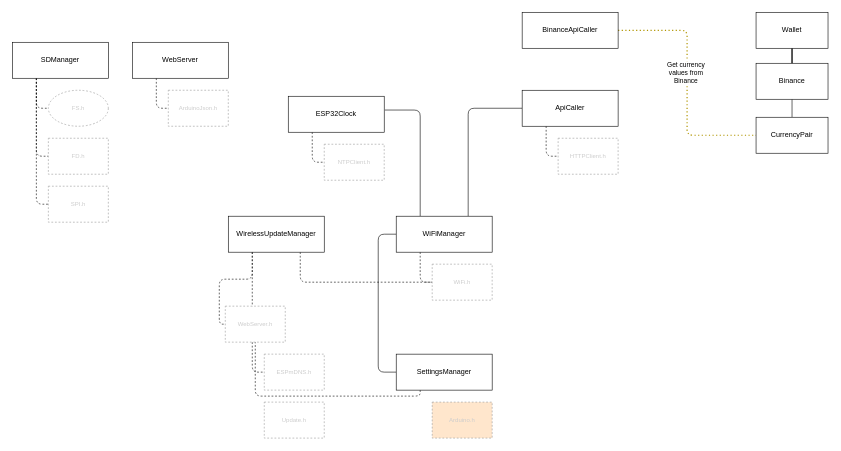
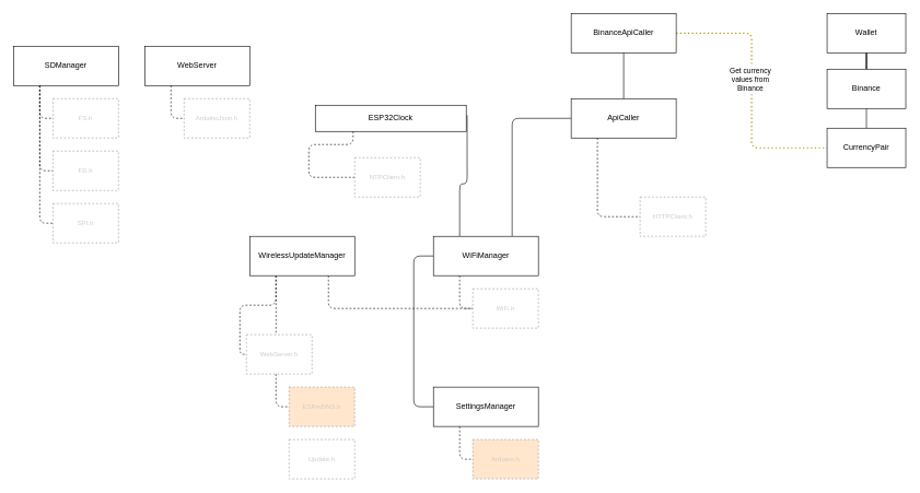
  <mxCell id="0" />
  <mxCell id="1" parent="0" />
  <mxCell id="2" style="edgeStyle=orthogonalEdgeStyle;html=1;exitX=0;exitY=0.5;exitDx=0;exitDy=0;entryX=0.75;entryY=0;entryDx=0;entryDy=0;fontColor=#CCCCCC;endArrow=none;endFill=0;" parent="1" source="4" target="29" edge="1"><mxGeometry relative="1" as="geometry" /></mxCell>
  <mxCell id="3" style="edgeStyle=orthogonalEdgeStyle;html=1;exitX=0.25;exitY=1;exitDx=0;exitDy=0;entryX=0;entryY=0.5;entryDx=0;entryDy=0;fontSize=10;endArrow=none;endFill=0;dashed=1;" parent="1" source="4" target="39" edge="1"><mxGeometry relative="1" as="geometry" /></mxCell>
  <mxCell id="4" value="ApiCaller" style="whiteSpace=wrap;html=1;" parent="1" vertex="1"><mxGeometry x="870" y="150" width="160" height="60" as="geometry" /></mxCell>
  <mxCell id="5" style="edgeStyle=none;html=1;endArrow=none;endFill=0;" parent="1" source="8" target="13" edge="1"><mxGeometry relative="1" as="geometry" /></mxCell>
  <mxCell id="6" value="" style="edgeStyle=none;html=1;endArrow=none;endFill=0;" parent="1" source="8" target="27" edge="1"><mxGeometry relative="1" as="geometry" /></mxCell>
  <mxCell id="7" value="" style="edgeStyle=none;html=1;endArrow=none;endFill=0;" parent="1" source="8" target="27" edge="1"><mxGeometry relative="1" as="geometry" /></mxCell>
  <mxCell id="8" value="Binance" style="whiteSpace=wrap;html=1;" parent="1" vertex="1"><mxGeometry x="1260" y="105" width="120" height="60" as="geometry" /></mxCell>
+ <mxCell id="9" style="edgeStyle=orthogonalEdgeStyle;html=1;entryX=0.5;entryY=0;entryDx=0;entryDy=0;fontColor=#CCCCCC;endArrow=none;endFill=0;" parent="1" source="12" target="4" edge="1"><mxGeometry relative="1" as="geometry" /></mxCell>
  <mxCell id="10" style="edgeStyle=orthogonalEdgeStyle;html=1;dashed=1;endArrow=none;endFill=0;dashPattern=1 2;strokeWidth=2;fillColor=#e3c800;strokeColor=#B09500;entryX=0;entryY=0.5;entryDx=0;entryDy=0;" parent="1" source="12" target="13" edge="1"><mxGeometry relative="1" as="geometry"><mxPoint x="851" y="-33" as="targetPoint" /></mxGeometry></mxCell>
  <mxCell id="11" value="Get currency&lt;br&gt;values from&lt;br&gt;Binance" style="edgeLabel;html=1;align=center;verticalAlign=middle;resizable=0;points=[];" parent="10" vertex="1" connectable="0"><mxGeometry x="-0.086" y="-3" relative="1" as="geometry"><mxPoint as="offset" /></mxGeometry></mxCell>
  <mxCell id="12" value="BinanceApiCaller" style="whiteSpace=wrap;html=1;" parent="1" vertex="1"><mxGeometry x="870" y="20" width="160" height="60" as="geometry" /></mxCell>
  <mxCell id="13" value="CurrencyPair" style="whiteSpace=wrap;html=1;" parent="1" vertex="1"><mxGeometry x="1260" y="195" width="120" height="60" as="geometry" /></mxCell>
  <mxCell id="14" style="edgeStyle=orthogonalEdgeStyle;html=1;entryX=0.25;entryY=0;entryDx=0;entryDy=0;endArrow=none;endFill=0;exitX=1.006;exitY=0.383;exitDx=0;exitDy=0;exitPerimeter=0;" parent="1" source="16" target="29" edge="1"><mxGeometry relative="1" as="geometry" /></mxCell>
  <mxCell id="15" style="edgeStyle=orthogonalEdgeStyle;html=1;exitX=0.25;exitY=1;exitDx=0;exitDy=0;entryX=0;entryY=0.5;entryDx=0;entryDy=0;endArrow=none;endFill=0;dashed=1;" parent="1" source="16" target="44" edge="1"><mxGeometry relative="1" as="geometry" /></mxCell>
- <mxCell id="16" value="ESP32Clock" style="whiteSpace=wrap;html=1;" parent="1" vertex="1"><mxGeometry x="480" y="160" width="160" height="60" as="geometry" /></mxCell>
+ <mxCell id="16" value="ESP32Clock" style="whiteSpace=wrap;html=1;" parent="1" vertex="1"><mxGeometry x="480" y="160" width="230" height="40" as="geometry" /></mxCell>
  <mxCell id="17" style="edgeStyle=orthogonalEdgeStyle;html=1;exitX=0.25;exitY=1;exitDx=0;exitDy=0;entryX=0;entryY=0.5;entryDx=0;entryDy=0;fontSize=10;endArrow=none;endFill=0;dashed=1;" parent="1" source="18" target="38" edge="1"><mxGeometry relative="1" as="geometry" /></mxCell>
  <mxCell id="18" value="WebServer" style="whiteSpace=wrap;html=1;" parent="1" vertex="1"><mxGeometry x="220" width="160" height="60" as="geometry" y="70" /></mxCell>
  <mxCell id="19" style="edgeStyle=orthogonalEdgeStyle;html=1;exitX=0.25;exitY=1;exitDx=0;exitDy=0;entryX=0;entryY=0.5;entryDx=0;entryDy=0;fontSize=10;endArrow=none;endFill=0;dashed=1;" parent="1" source="22" target="34" edge="1"><mxGeometry relative="1" as="geometry" /></mxCell>
  <mxCell id="20" style="edgeStyle=orthogonalEdgeStyle;html=1;exitX=0.25;exitY=1;exitDx=0;exitDy=0;entryX=0;entryY=0.5;entryDx=0;entryDy=0;fontSize=10;endArrow=none;endFill=0;dashed=1;" parent="1" source="22" target="35" edge="1"><mxGeometry relative="1" as="geometry" /></mxCell>
  <mxCell id="21" style="edgeStyle=orthogonalEdgeStyle;html=1;exitX=0.25;exitY=1;exitDx=0;exitDy=0;entryX=0;entryY=0.5;entryDx=0;entryDy=0;fontSize=10;endArrow=none;endFill=0;dashed=1;" parent="1" source="22" target="36" edge="1"><mxGeometry relative="1" as="geometry" /></mxCell>
  <mxCell id="22" value="SDManager" style="whiteSpace=wrap;html=1;" parent="1" vertex="1"><mxGeometry x="20" width="160" height="60" as="geometry" y="70" /></mxCell>
- <mxCell id="23" style="edgeStyle=orthogonalEdgeStyle;html=1;exitX=0.25;exitY=1;exitDx=0;exitDy=0;fontSize=10;endArrow=none;endFill=0;dashed=1;" parent="1" source="25" target="41" edge="1"><mxGeometry relative="1" as="geometry" /></mxCell>
+ <mxCell id="23" style="edgeStyle=orthogonalEdgeStyle;html=1;exitX=0.25;exitY=1;exitDx=0;exitDy=0;entryX=0;entryY=0.5;entryDx=0;entryDy=0;fontSize=10;endArrow=none;endFill=0;dashed=1;" parent="1" source="25" target="37" edge="1"><mxGeometry relative="1" as="geometry" /></mxCell>
  <mxCell id="24" style="edgeStyle=orthogonalEdgeStyle;html=1;entryX=0;entryY=0.5;entryDx=0;entryDy=0;endArrow=none;endFill=0;" parent="1" source="25" target="29" edge="1"><mxGeometry relative="1" as="geometry"><Array as="points"><mxPoint x="630" y="620" /><mxPoint x="630" y="390" /></Array></mxGeometry></mxCell>
  <mxCell id="25" value="SettingsManager" style="whiteSpace=wrap;html=1;" parent="1" vertex="1"><mxGeometry x="660" y="590" width="160" height="60" as="geometry" /></mxCell>
  <mxCell id="26" value="" style="edgeStyle=none;html=1;endArrow=none;endFill=0;" parent="1" source="27" target="8" edge="1"><mxGeometry relative="1" as="geometry" /></mxCell>
  <mxCell id="27" value="Wallet" style="whiteSpace=wrap;html=1;" parent="1" vertex="1"><mxGeometry x="1260" y="20" width="120" height="60" as="geometry" /></mxCell>
  <mxCell id="28" style="edgeStyle=orthogonalEdgeStyle;html=1;exitX=0.25;exitY=1;exitDx=0;exitDy=0;entryX=0;entryY=0.5;entryDx=0;entryDy=0;endArrow=none;endFill=0;dashed=1;" parent="1" source="29" target="40" edge="1"><mxGeometry relative="1" as="geometry" /></mxCell>
  <mxCell id="29" value="WiFiManager" style="whiteSpace=wrap;html=1;" parent="1" vertex="1"><mxGeometry x="660" y="360" width="160" height="60" as="geometry" /></mxCell>
  <mxCell id="30" style="edgeStyle=orthogonalEdgeStyle;html=1;exitX=0.75;exitY=1;exitDx=0;exitDy=0;entryX=0;entryY=0.5;entryDx=0;entryDy=0;endArrow=none;endFill=0;dashed=1;" parent="1" source="33" target="40" edge="1"><mxGeometry relative="1" as="geometry" /></mxCell>
  <mxCell id="31" style="edgeStyle=orthogonalEdgeStyle;html=1;exitX=0.25;exitY=1;exitDx=0;exitDy=0;entryX=0;entryY=0.5;entryDx=0;entryDy=0;endArrow=none;endFill=0;dashed=1;" parent="1" source="33" target="41" edge="1"><mxGeometry relative="1" as="geometry" /></mxCell>
  <mxCell id="32" style="edgeStyle=orthogonalEdgeStyle;html=1;exitX=0.25;exitY=1;exitDx=0;exitDy=0;entryX=0;entryY=0.5;entryDx=0;entryDy=0;dashed=1;endArrow=none;endFill=0;" parent="1" source="33" target="42" edge="1"><mxGeometry relative="1" as="geometry" /></mxCell>
  <mxCell id="33" value="WirelessUpdateManager" style="whiteSpace=wrap;html=1;" parent="1" vertex="1"><mxGeometry x="380" y="360" width="160" height="60" as="geometry" /></mxCell>
- <mxCell id="34" value="FS.h" style="ellipse;whiteSpace=wrap;html=1;labelBorderColor=none;dashed=1;strokeColor=#999999;fontColor=#CCCCCC;fontSize=10;" parent="1" vertex="1"><mxGeometry x="80" y="150" width="100" height="60" as="geometry" /></mxCell>
+ <mxCell id="34" value="FS.h" style="whiteSpace=wrap;html=1;labelBorderColor=none;dashed=1;strokeColor=#999999;fontColor=#CCCCCC;fontSize=10;" parent="1" vertex="1"><mxGeometry x="80" y="150" width="100" height="60" as="geometry" /></mxCell>
  <mxCell id="35" value="FD.h" style="whiteSpace=wrap;html=1;labelBorderColor=none;dashed=1;strokeColor=#999999;fontColor=#CCCCCC;fontSize=10;" parent="1" vertex="1"><mxGeometry x="80" y="230" width="100" height="60" as="geometry" /></mxCell>
  <mxCell id="36" value="SPI.h" style="whiteSpace=wrap;html=1;labelBorderColor=none;dashed=1;strokeColor=#999999;fontColor=#CCCCCC;fontSize=10;" parent="1" vertex="1"><mxGeometry x="80" y="310" width="100" height="60" as="geometry" /></mxCell>
  <mxCell id="37" value="Arduino.h" style="whiteSpace=wrap;html=1;labelBorderColor=none;dashed=1;strokeColor=#999999;fontColor=#CCCCCC;fontSize=10;fillColor=#ffe6cc;" parent="1" vertex="1"><mxGeometry x="720" y="670" width="100" height="60" as="geometry" /></mxCell>
  <mxCell id="38" value="ArduinoJson.h" style="whiteSpace=wrap;html=1;labelBorderColor=none;dashed=1;strokeColor=#999999;fontColor=#CCCCCC;fontSize=10;" parent="1" vertex="1"><mxGeometry x="280" y="150" width="100" height="60" as="geometry" /></mxCell>
- <mxCell id="39" value="HTTPClient.h" style="whiteSpace=wrap;html=1;labelBorderColor=none;dashed=1;strokeColor=#999999;fontColor=#CCCCCC;fontSize=10;" parent="1" vertex="1"><mxGeometry x="930" y="230" width="100" height="60" as="geometry" /></mxCell>
+ <mxCell id="39" value="HTTPClient.h" style="whiteSpace=wrap;html=1;labelBorderColor=none;dashed=1;strokeColor=#999999;fontColor=#CCCCCC;fontSize=10;" parent="1" vertex="1"><mxGeometry x="975" y="300" width="100" height="60" as="geometry" /></mxCell>
  <mxCell id="40" value="WiFi.h" style="whiteSpace=wrap;html=1;labelBorderColor=none;dashed=1;strokeColor=#999999;fontColor=#CCCCCC;fontSize=10;" parent="1" vertex="1"><mxGeometry x="720" y="440" width="100" height="60" as="geometry" /></mxCell>
  <mxCell id="41" value="WebServer.h" style="whiteSpace=wrap;html=1;labelBorderColor=none;dashed=1;strokeColor=#999999;fontColor=#CCCCCC;fontSize=10;" parent="1" vertex="1"><mxGeometry x="375" y="510" width="100" height="60" as="geometry" /></mxCell>
- <mxCell id="42" value="ESPmDNS.h" style="whiteSpace=wrap;html=1;labelBorderColor=none;dashed=1;strokeColor=#999999;fontColor=#CCCCCC;fontSize=10;" parent="1" vertex="1"><mxGeometry x="440" y="590" width="100" height="60" as="geometry" /></mxCell>
+ <mxCell id="42" value="ESPmDNS.h" style="whiteSpace=wrap;html=1;labelBorderColor=none;dashed=1;strokeColor=#999999;fontColor=#CCCCCC;fontSize=10;fillColor=#ffe6cc;" parent="1" vertex="1"><mxGeometry x="440" y="590" width="100" height="60" as="geometry" /></mxCell>
  <mxCell id="43" value="Update.h" style="whiteSpace=wrap;html=1;labelBorderColor=none;dashed=1;strokeColor=#999999;fontColor=#CCCCCC;fontSize=10;" parent="1" vertex="1"><mxGeometry x="440" y="670" width="100" height="60" as="geometry" /></mxCell>
  <mxCell id="44" value="NTPClient.h" style="whiteSpace=wrap;html=1;labelBorderColor=none;dashed=1;strokeColor=#999999;fontColor=#CCCCCC;fontSize=10;" parent="1" vertex="1"><mxGeometry x="540" y="240" width="100" height="60" as="geometry" /></mxCell>
